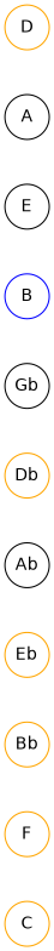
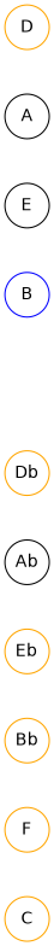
  graph {
    mindist=.1
    node [color=orange fontname=Helvetica margin=0 shape=circle]
    edge [style=invis]
    B [color=blue]
    E [color=""]
-   Gb [color=""]
    Db
    Ab [color=""]
    Eb
    Bb
    F
    C
    D
    A [color=""]
    subgraph sub_1 {
      B
      E
-     Gb
      Db
      Ab
      Eb
      Bb
      F
      C
      D
      A
    }
-   B -- Gb
    E -- B
-   Gb -- Db
    Db -- Ab
    Ab -- Eb
    Eb -- Bb
    Bb -- F
    F -- C
    D -- A
    A -- E
  }
